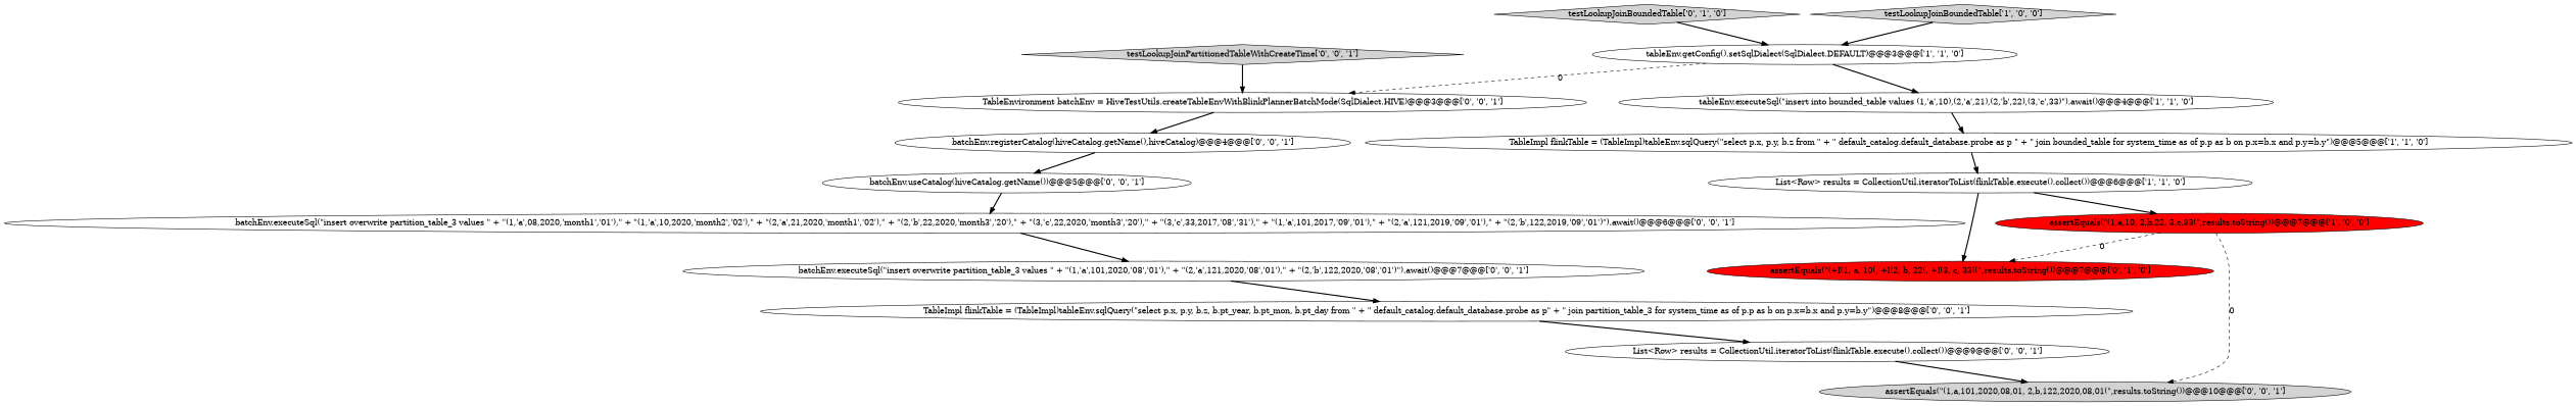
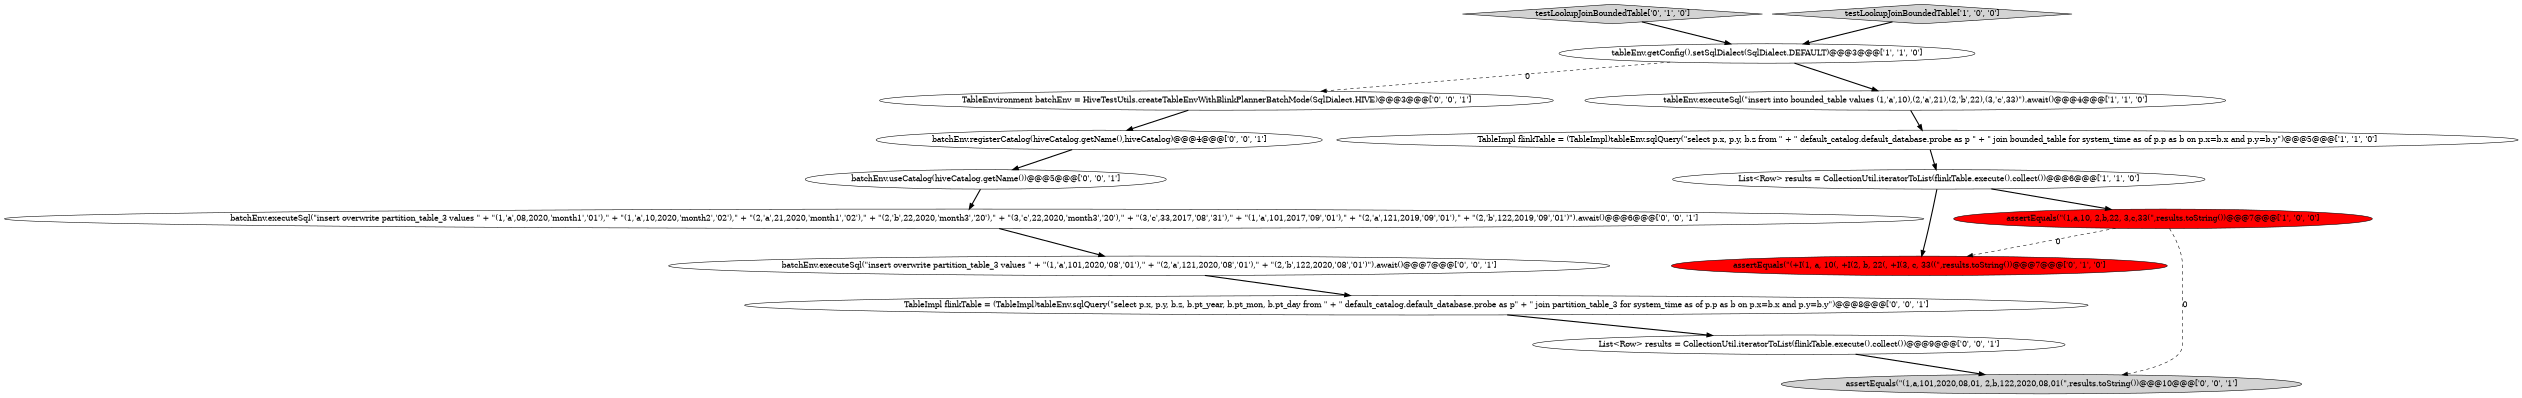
  digraph {
    node [fillcolor=white shape=ellipse style=filled]
    edge [style=bold]
    n1 [label="batchEnv.executeSql(\"insert overwrite partition_table_3 values \" + \"(1,'a',08,2020,'month1','01'),\" + \"(1,'a',10,2020,'month2','02'),\" + \"(2,'a',21,2020,'month1','02'),\" + \"(2,'b',22,2020,'month3','20'),\" + \"(3,'c',22,2020,'month3','20'),\" + \"(3,'c',33,2017,'08','31'),\" + \"(1,'a',101,2017,'09','01'),\" + \"(2,'a',121,2019,'09','01'),\" + \"(2,'b',122,2019,'09','01')\").await()@@@6@@@['0', '0', '1']"]
    n2 [label="batchEnv.executeSql(\"insert overwrite partition_table_3 values \" + \"(1,'a',101,2020,'08','01'),\" + \"(2,'a',121,2020,'08','01'),\" + \"(2,'b',122,2020,'08','01')\").await()@@@7@@@['0', '0', '1']"]
    n3 [fillcolor=lightgray label="testLookupJoinBoundedTable['0', '1', '0']" shape=diamond]
    n4 [label="tableEnv.getConfig().setSqlDialect(SqlDialect.DEFAULT)@@@3@@@['1', '1', '0']"]
    n5 [label="tableEnv.executeSql(\"insert into bounded_table values (1,'a',10),(2,'a',21),(2,'b',22),(3,'c',33)\").await()@@@4@@@['1', '1', '0']"]
    n6 [label="TableImpl flinkTable = (TableImpl)tableEnv.sqlQuery(\"select p.x, p.y, b.z from \" + \" default_catalog.default_database.probe as p \" + \" join bounded_table for system_time as of p.p as b on p.x=b.x and p.y=b.y\")@@@5@@@['1', '1', '0']"]
    n7 [label="TableImpl flinkTable = (TableImpl)tableEnv.sqlQuery(\"select p.x, p.y, b.z, b.pt_year, b.pt_mon, b.pt_day from \" + \" default_catalog.default_database.probe as p\" + \" join partition_table_3 for system_time as of p.p as b on p.x=b.x and p.y=b.y\")@@@8@@@['0', '0', '1']"]
    n8 [label="List<Row> results = CollectionUtil.iteratorToList(flinkTable.execute().collect())@@@9@@@['0', '0', '1']"]
    n9 [label="List<Row> results = CollectionUtil.iteratorToList(flinkTable.execute().collect())@@@6@@@['1', '1', '0']"]
    n10 [fillcolor=red label="assertEquals(\"(+I(1, a, 10(, +I(2, b, 22(, +I(3, c, 33((\",results.toString())@@@7@@@['0', '1', '0']"]
    n11 [fillcolor=red label="assertEquals(\"(1,a,10, 2,b,22, 3,c,33(\",results.toString())@@@7@@@['1', '0', '0']"]
-   n12 [fillcolor=lightgray label="testLookupJoinPartitionedTableWithCreateTime['0', '0', '1']" shape=diamond]
    n13 [label="TableEnvironment batchEnv = HiveTestUtils.createTableEnvWithBlinkPlannerBatchMode(SqlDialect.HIVE)@@@3@@@['0', '0', '1']"]
    n14 [label="batchEnv.useCatalog(hiveCatalog.getName())@@@5@@@['0', '0', '1']"]
    n15 [fillcolor=lightgray label="assertEquals(\"(1,a,101,2020,08,01, 2,b,122,2020,08,01(\",results.toString())@@@10@@@['0', '0', '1']"]
    n16 [label="batchEnv.registerCatalog(hiveCatalog.getName(),hiveCatalog)@@@4@@@['0', '0', '1']"]
    n17 [fillcolor=lightgray label="testLookupJoinBoundedTable['1', '0', '0']" shape=diamond]
    n1 -> n2
    n2 -> n7
    n3 -> n4
    n4 -> n5
    n4 -> n13 [label=0 style=dashed]
    n5 -> n6
    n6 -> n9
    n7 -> n8
    n8 -> n15
    n9 -> n10
    n9 -> n11
    n11 -> n10 [label=0 style=dashed]
    n11 -> n15 [label=0 style=dashed]
-   n12 -> n13
    n13 -> n16
    n14 -> n1
    n16 -> n14
    n17 -> n4
  }
